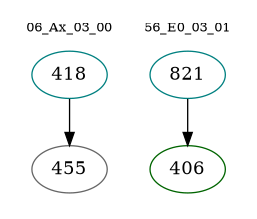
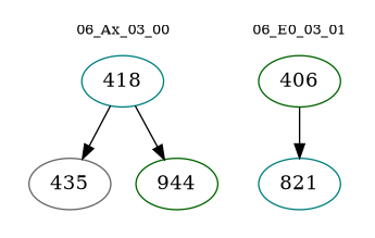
  digraph {
    node [color=teal]
    edge [color=black]
    n1 [label=418]
-   n2 [color=gray40 label=455]
+   n2 [color=gray40 label=435]
+   n3 [color=darkgreen label=944]
    n4 [color=darkgreen label=406]
    n5 [label=821]
    subgraph cluster_1 {
      color=white
      fontsize=10
      label="06_Ax_03_00"
      n1
      n2
+     n3
    }
    subgraph cluster_2 {
      color=white
      fontsize=10
-     label="56_E0_03_01"
+     label="06_E0_03_01"
      n4
      n5
    }
    n1 -> n2
-   n5 -> n4
+   n1 -> n3
+   n4 -> n5
  }
